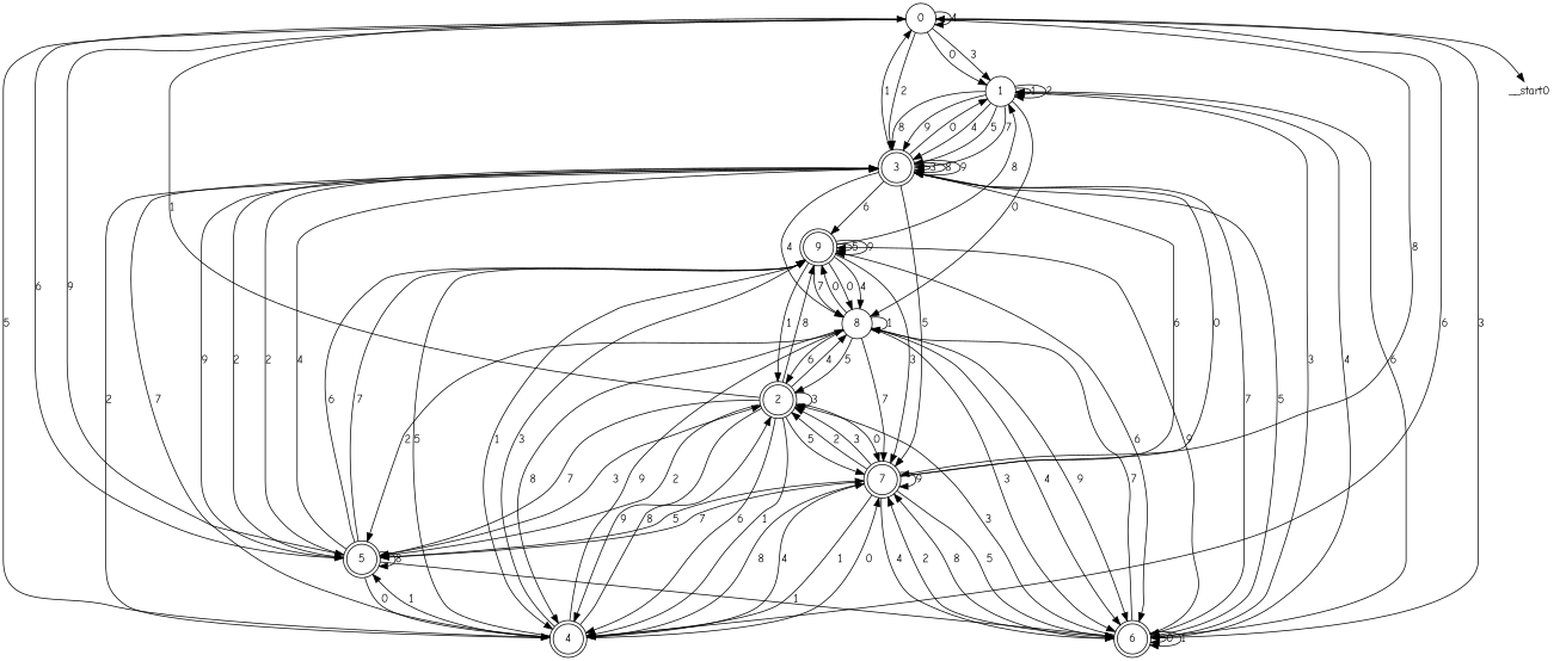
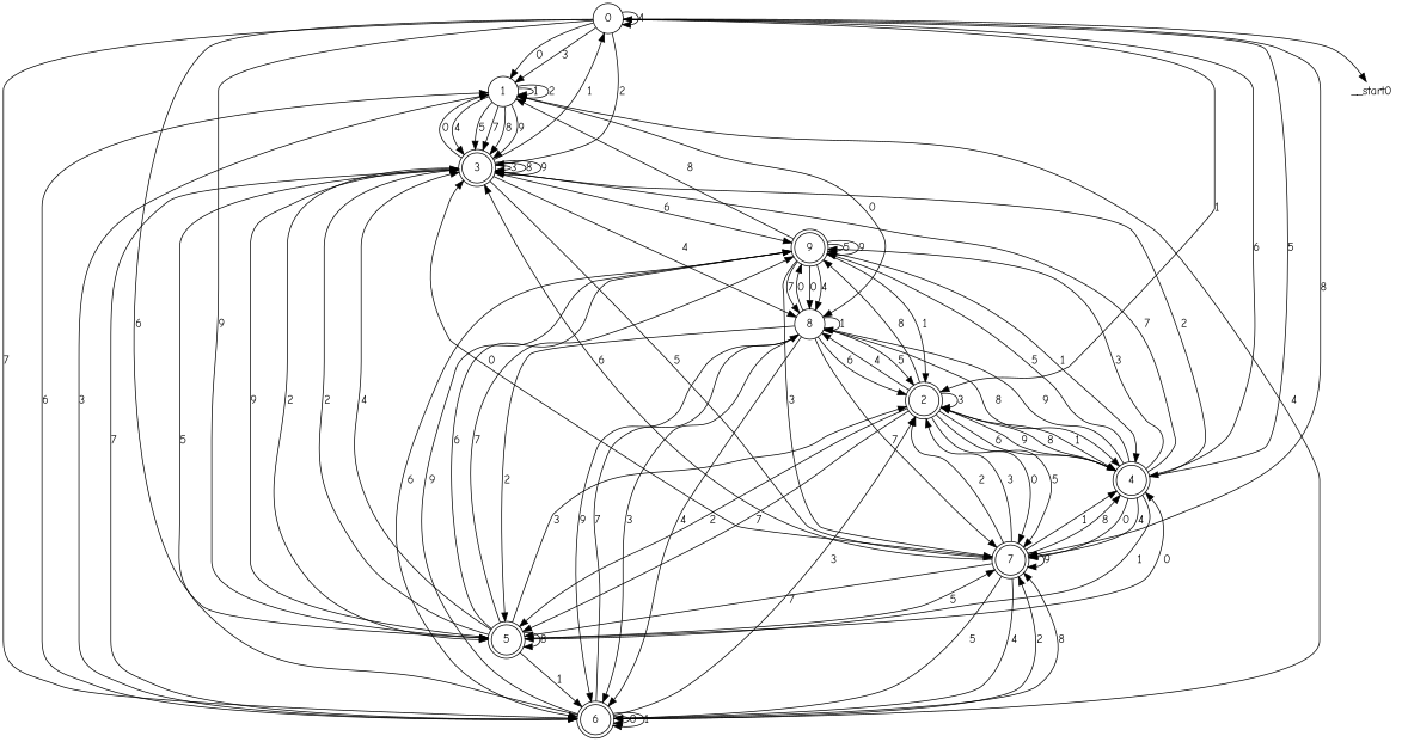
  digraph {
    fontname="Comic Neue"
    node [fontname="Comic Neue" shape=doublecircle]
    edge [fontname="Comic Neue"]
    n1 [label=0 shape=circle]
    n2 [label=1 shape=circle]
    n3 [label=2]
    n4 [label=3]
    n5 [label=4]
    n6 [label=5]
    n7 [label=6]
    n8 [label=7]
    __start0 [height=0 shape=none width=0]
    n10 [label=8 shape=circle]
    n11 [label=9]
    n1 -> n1 [label=4]
    n1 -> n2 [label=0]
    n1 -> n2 [label=3]
-   n3 -> n1 [label=1]
+   n1 -> n3 [label=1]
    n1 -> n4 [label=2]
    n1 -> n5 [label=5]
    n1 -> n6 [label=6]
    n1 -> n6 [label=9]
-   n1 -> n7 [label=3]
+   n1 -> n7 [label=7]
    n1 -> n8 [label=8]
    n1 -> __start0
    n2 -> n2 [label=1]
    n2 -> n2 [label=2]
    n2 -> n4 [label=4]
    n2 -> n4 [label=5]
    n2 -> n4 [label=7]
    n2 -> n4 [label=8]
    n2 -> n4 [label=9]
    n2 -> n7 [label=3]
    n2 -> n10 [label=0]
    n3 -> n3 [label=3]
    n3 -> n5 [label=1]
    n3 -> n5 [label=6]
    n3 -> n5 [label=9]
    n3 -> n6 [label=2]
    n3 -> n6 [label=7]
    n3 -> n8 [label=0]
    n3 -> n8 [label=5]
    n3 -> n10 [label=4]
    n3 -> n11 [label=8]
    n4 -> n1 [label=1]
    n4 -> n2 [label=0]
    n4 -> n4 [label=3]
    n4 -> n4 [label=8]
    n4 -> n4 [label=9]
    n4 -> n6 [label=2]
    n4 -> n7 [label=7]
    n4 -> n8 [label=5]
    n4 -> n10 [label=4]
    n4 -> n11 [label=6]
    n5 -> n1 [label=6]
    n5 -> n3 [label=8]
    n5 -> n4 [label=2]
    n5 -> n4 [label=7]
    n5 -> n6 [label=1]
    n5 -> n8 [label=0]
    n5 -> n8 [label=4]
    n5 -> n10 [label=9]
    n5 -> n11 [label=3]
    n5 -> n11 [label=5]
    n6 -> n3 [label=3]
    n6 -> n4 [label=2]
    n6 -> n4 [label=4]
    n6 -> n4 [label=9]
    n6 -> n5 [label=0]
    n6 -> n6 [label=8]
    n6 -> n7 [label=1]
    n6 -> n8 [label=5]
    n6 -> n11 [label=6]
    n6 -> n11 [label=7]
    n7 -> n2 [label=4]
    n7 -> n2 [label=6]
    n7 -> n3 [label=3]
    n7 -> n4 [label=5]
    n7 -> n7 [label=0]
    n7 -> n7 [label=1]
    n7 -> n8 [label=2]
    n7 -> n8 [label=8]
    n7 -> n10 [label=7]
    n7 -> n11 [label=9]
    n8 -> n3 [label=2]
    n8 -> n3 [label=3]
    n8 -> n4 [label=0]
    n8 -> n4 [label=6]
    n8 -> n5 [label=1]
    n8 -> n5 [label=8]
    n8 -> n6 [label=7]
    n8 -> n7 [label=4]
    n8 -> n7 [label=5]
    n8 -> n8 [label=9]
    n10 -> n3 [label=5]
    n10 -> n3 [label=6]
    n10 -> n5 [label=8]
    n10 -> n6 [label=2]
    n10 -> n7 [label=3]
    n10 -> n7 [label=4]
    n10 -> n7 [label=9]
    n10 -> n8 [label=7]
    n10 -> n10 [label=1]
    n10 -> n11 [label=0]
    n11 -> n2 [label=8]
    n11 -> n3 [label=1]
    n11 -> n5 [label=1]
    n11 -> n7 [label=6]
    n11 -> n8 [label=3]
    n11 -> n10 [label=0]
    n11 -> n10 [label=4]
    n11 -> n10 [label=7]
    n11 -> n11 [label=5]
    n11 -> n11 [label=9]
  }
